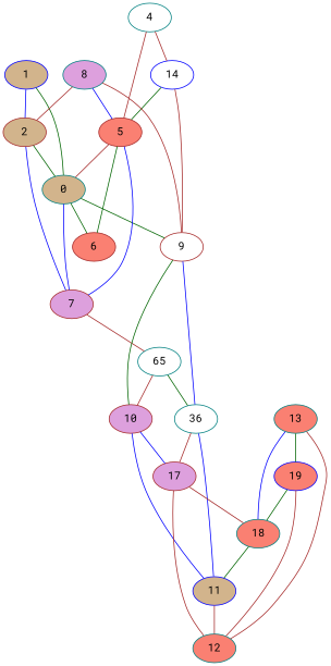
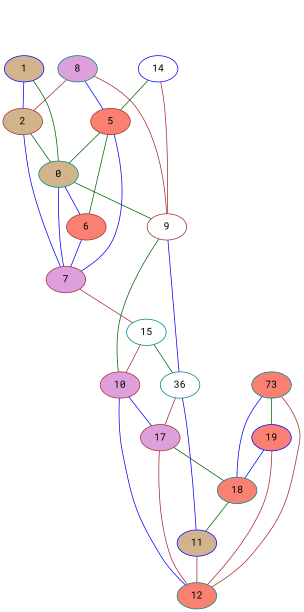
  graph {
    fontname="Roboto Mono"
    node [aaLength=5 color=teal fillcolor=salmon fontname="Roboto Mono" sequence=TKAAVINTFDGVA style=filled type=1]
    edge [color=brown distance0=21.0 fontname="Roboto Mono" frequency=1 type0=2]
    1 [aaLength=13 color=blue fillcolor=tan type=0]
    2 [aaLength=9 color=brown fillcolor=tan sequence=RLPNDYITK type=0]
    n3 [aaLength=6 fillcolor=tan label=0 sequence=GWVASK type=0]
    7 [aaLength=6 color=brown fillcolor=plum sequence=GWVASK type=0]
    9 [aaLength=7 color=brown fillcolor=white sequence=AEVAPGK]
    6 [color=brown sequence=QASAL type=0]
-   15 [aaLength=7 fillcolor=white sequence=AEVAPGK label=65]
+   15 [aaLength=7 fillcolor=white sequence=AEVAPGK]
    10 [color=brown fillcolor=plum sequence=PSAGS]
    n9 [fillcolor=white label=36 sequence=PSAGS]
    11 [color=blue fillcolor=tan sequence=SGFRN]
    17 [color=brown fillcolor=plum sequence=SGFRN]
-   4 [aaLength=13 fillcolor=white type=0]
    5 [aaLength=9 color=brown sequence=RLPNDYITK type=0]
    14 [aaLength=2 color=blue fillcolor=white sequence=YK]
    8 [aaLength=2 fillcolor=plum sequence=YK]
    12 [aaLength=4 sequence=VYSS]
    18 [aaLength=4 sequence=VYSS]
-   13 [aaLength=4 sequence=TDHY]
+   13 [aaLength=4 sequence=TDHY label=73]
    19 [aaLength=2 color=blue sequence=TD]
    1 -- 2 [color=blue distance0=30.1445 type0=1]
    1 -- n3 [color=darkgreen distance0=42.43894 type0=3]
    2 -- n3 [color=darkgreen distance0=17.39977 distance1=6.0 frequency=2 type1=4]
    2 -- 7 [color=blue distance0=24.10627 type0=3]
    n3 -- 7 [color=blue distance0=13.1434]
    n3 -- 9 [color=darkgreen distance0=3.0 type0=4]
-   n3 -- 6 [color=darkgreen distance0=12.43339 type0=1]
+   n3 -- 6 [color=blue distance0=12.43339 type0=1]
    7 -- 15 [distance0=3.0 type0=4]
    9 -- 10 [color=darkgreen distance1=14.0 frequency=2 type1=4]
    9 -- n9 [color=blue type0=3]
+   6 -- 7 [color=blue distance0=9.652899 distance1=0.0 frequency=2 type0=1 type1=5]
    15 -- 10
    15 -- n9 [color=darkgreen distance1=14.0 frequency=2 type0=3 type1=4]
-   10 -- 11 [color=blue distance0=16.0 distance1=11.0 frequency=2 type1=4]
+   10 -- 12 [color=blue distance0=16.0 distance1=11.0 frequency=2 type1=4]
    10 -- 17 [color=blue distance0=16.0 type0=3]
    n9 -- 11 [color=blue distance0=16.0]
    n9 -- 17 [distance0=16.0 distance1=11.0 frequency=2 type0=3 type1=4]
    11 -- 12 [distance0=9.0 distance1=4.0 frequency=2 type1=4]
    17 -- 12 [distance0=9.0]
-   17 -- 18 [distance0=9.0 distance1=4.0 frequency=2 type0=3 type1=4]
-   4 -- 5 [distance0=31.00257 type0=3]
-   4 -- 14 [distance0=28.15112 distance1=5.0 frequency=2 type1=4]
-   5 -- n3 [distance0=23.56735 type0=3]
+   17 -- 18 [color=darkgreen distance0=9.0 distance1=4.0 frequency=2 type0=3 type1=4]
+   5 -- n3 [color=darkgreen distance0=23.56735 type0=3]
    5 -- 7 [color=blue distance0=15.94176 type0=1]
    5 -- 6 [color=darkgreen distance0=16.46698 distance1=1.0 frequency=2 type1=4]
    14 -- 9 [distance0=26.0 type0=3]
    14 -- 5 [color=darkgreen distance0=24.60798 distance1=0.0 frequency=2 type1=5]
    8 -- 2 [distance0=0.0 type0=5]
    8 -- 9 [distance0=26.0 type0=3]
    8 -- 5 [color=blue distance0=24.60798]
    18 -- 11 [color=darkgreen distance0=9.0]
    13 -- 12 [distance0=11.0]
    13 -- 18 [color=blue distance0=11.0 type0=3]
    13 -- 19 [color=darkgreen distance0=0.0 type0=1]
    19 -- 12 [distance0=11.0]
-   19 -- 18 [color=darkgreen distance0=11.0 type0=3]
+   19 -- 18 [color=blue distance0=11.0 type0=3]
  }
